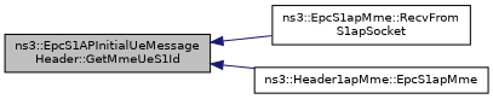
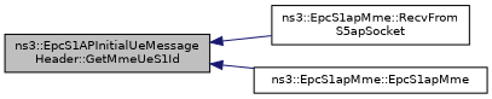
  digraph {
    rankdir=LR
    node [color=black fillcolor=white fontname=Helvetica fontsize=10 shape=record style=filled]
    edge [color=midnightblue dir=back fontname=Helvetica fontsize=10 labelfontname=Helvetica labelfontsize=10 style=solid]
    n1 [fillcolor=grey75 fontcolor=black height=0.2 label="ns3::EpcS1APInitialUeMessage\lHeader::GetMmeUeS1Id" width=0.4]
-   n2 [height=0.2 label="ns3::EpcS1apMme::RecvFrom\lS1apSocket" width=0.4]
-   n3 [height=0.2 label="ns3::Header1apMme::EpcS1apMme" width=0.4]
+   n2 [height=0.2 label="ns3::EpcS1apMme::RecvFrom\lS5apSocket" width=0.4]
+   n3 [height=0.2 label="ns3::EpcS1apMme::EpcS1apMme" width=0.4]
    n1 -> n2
    n1 -> n3
  }
